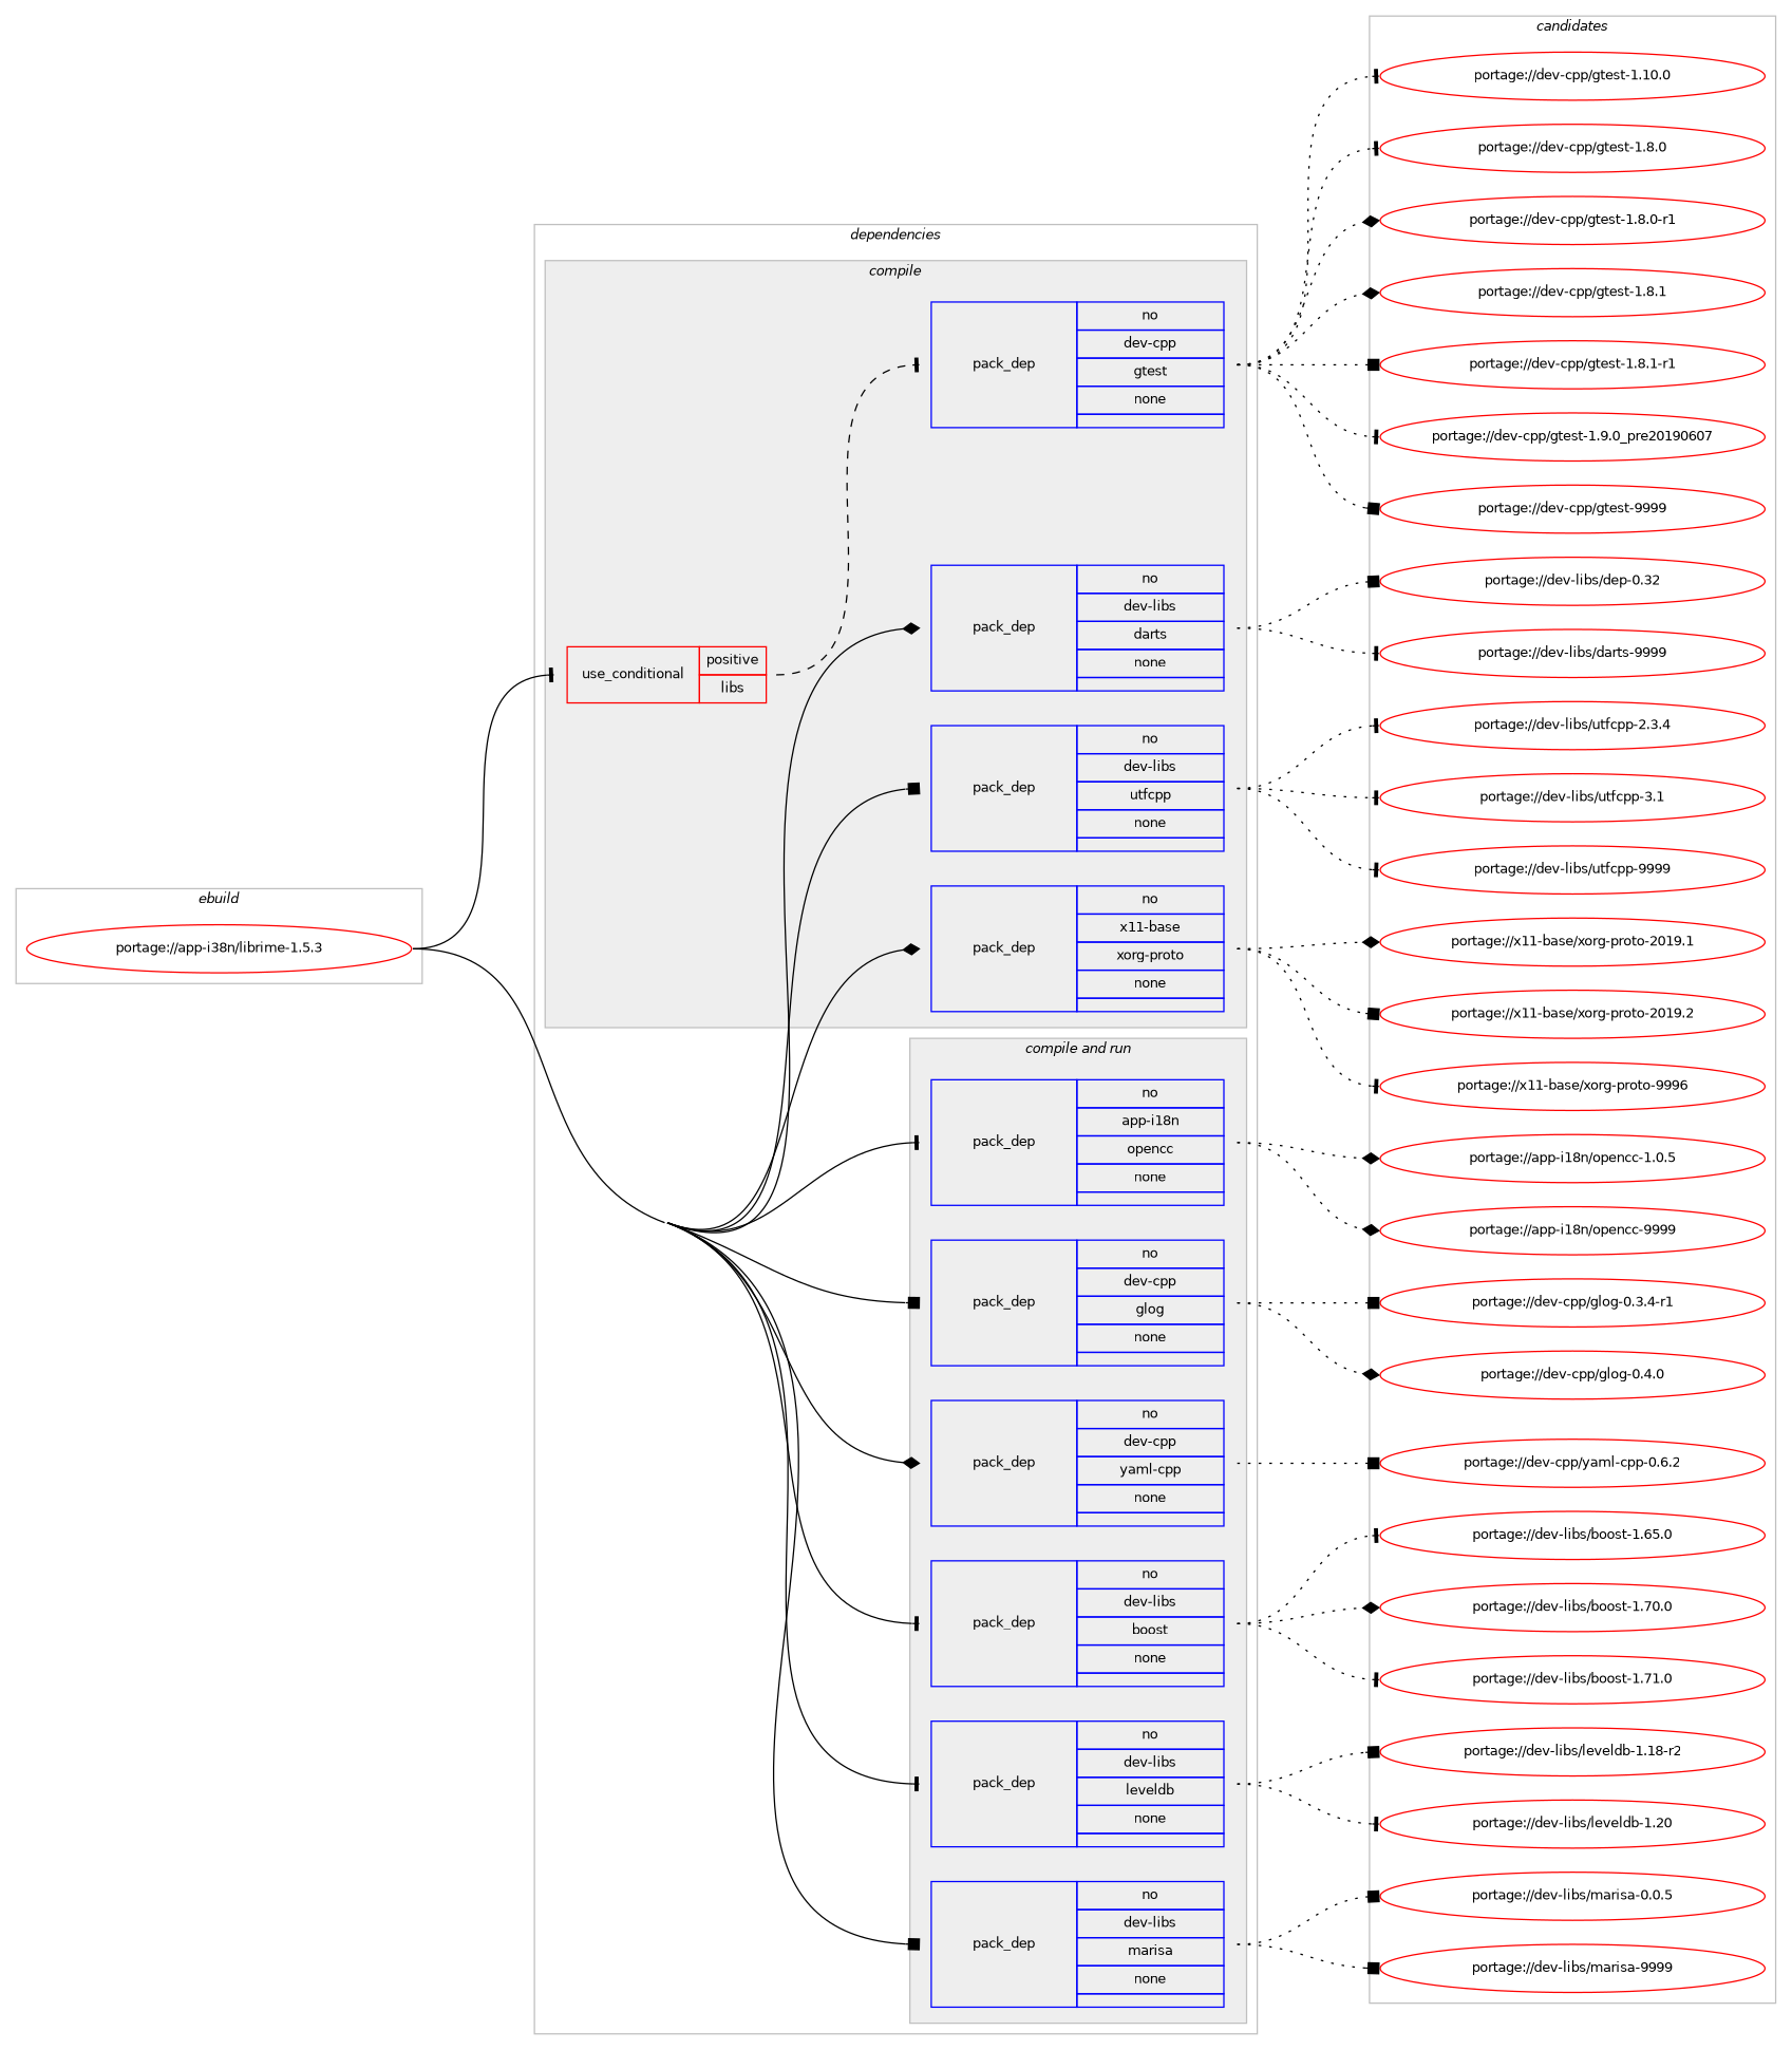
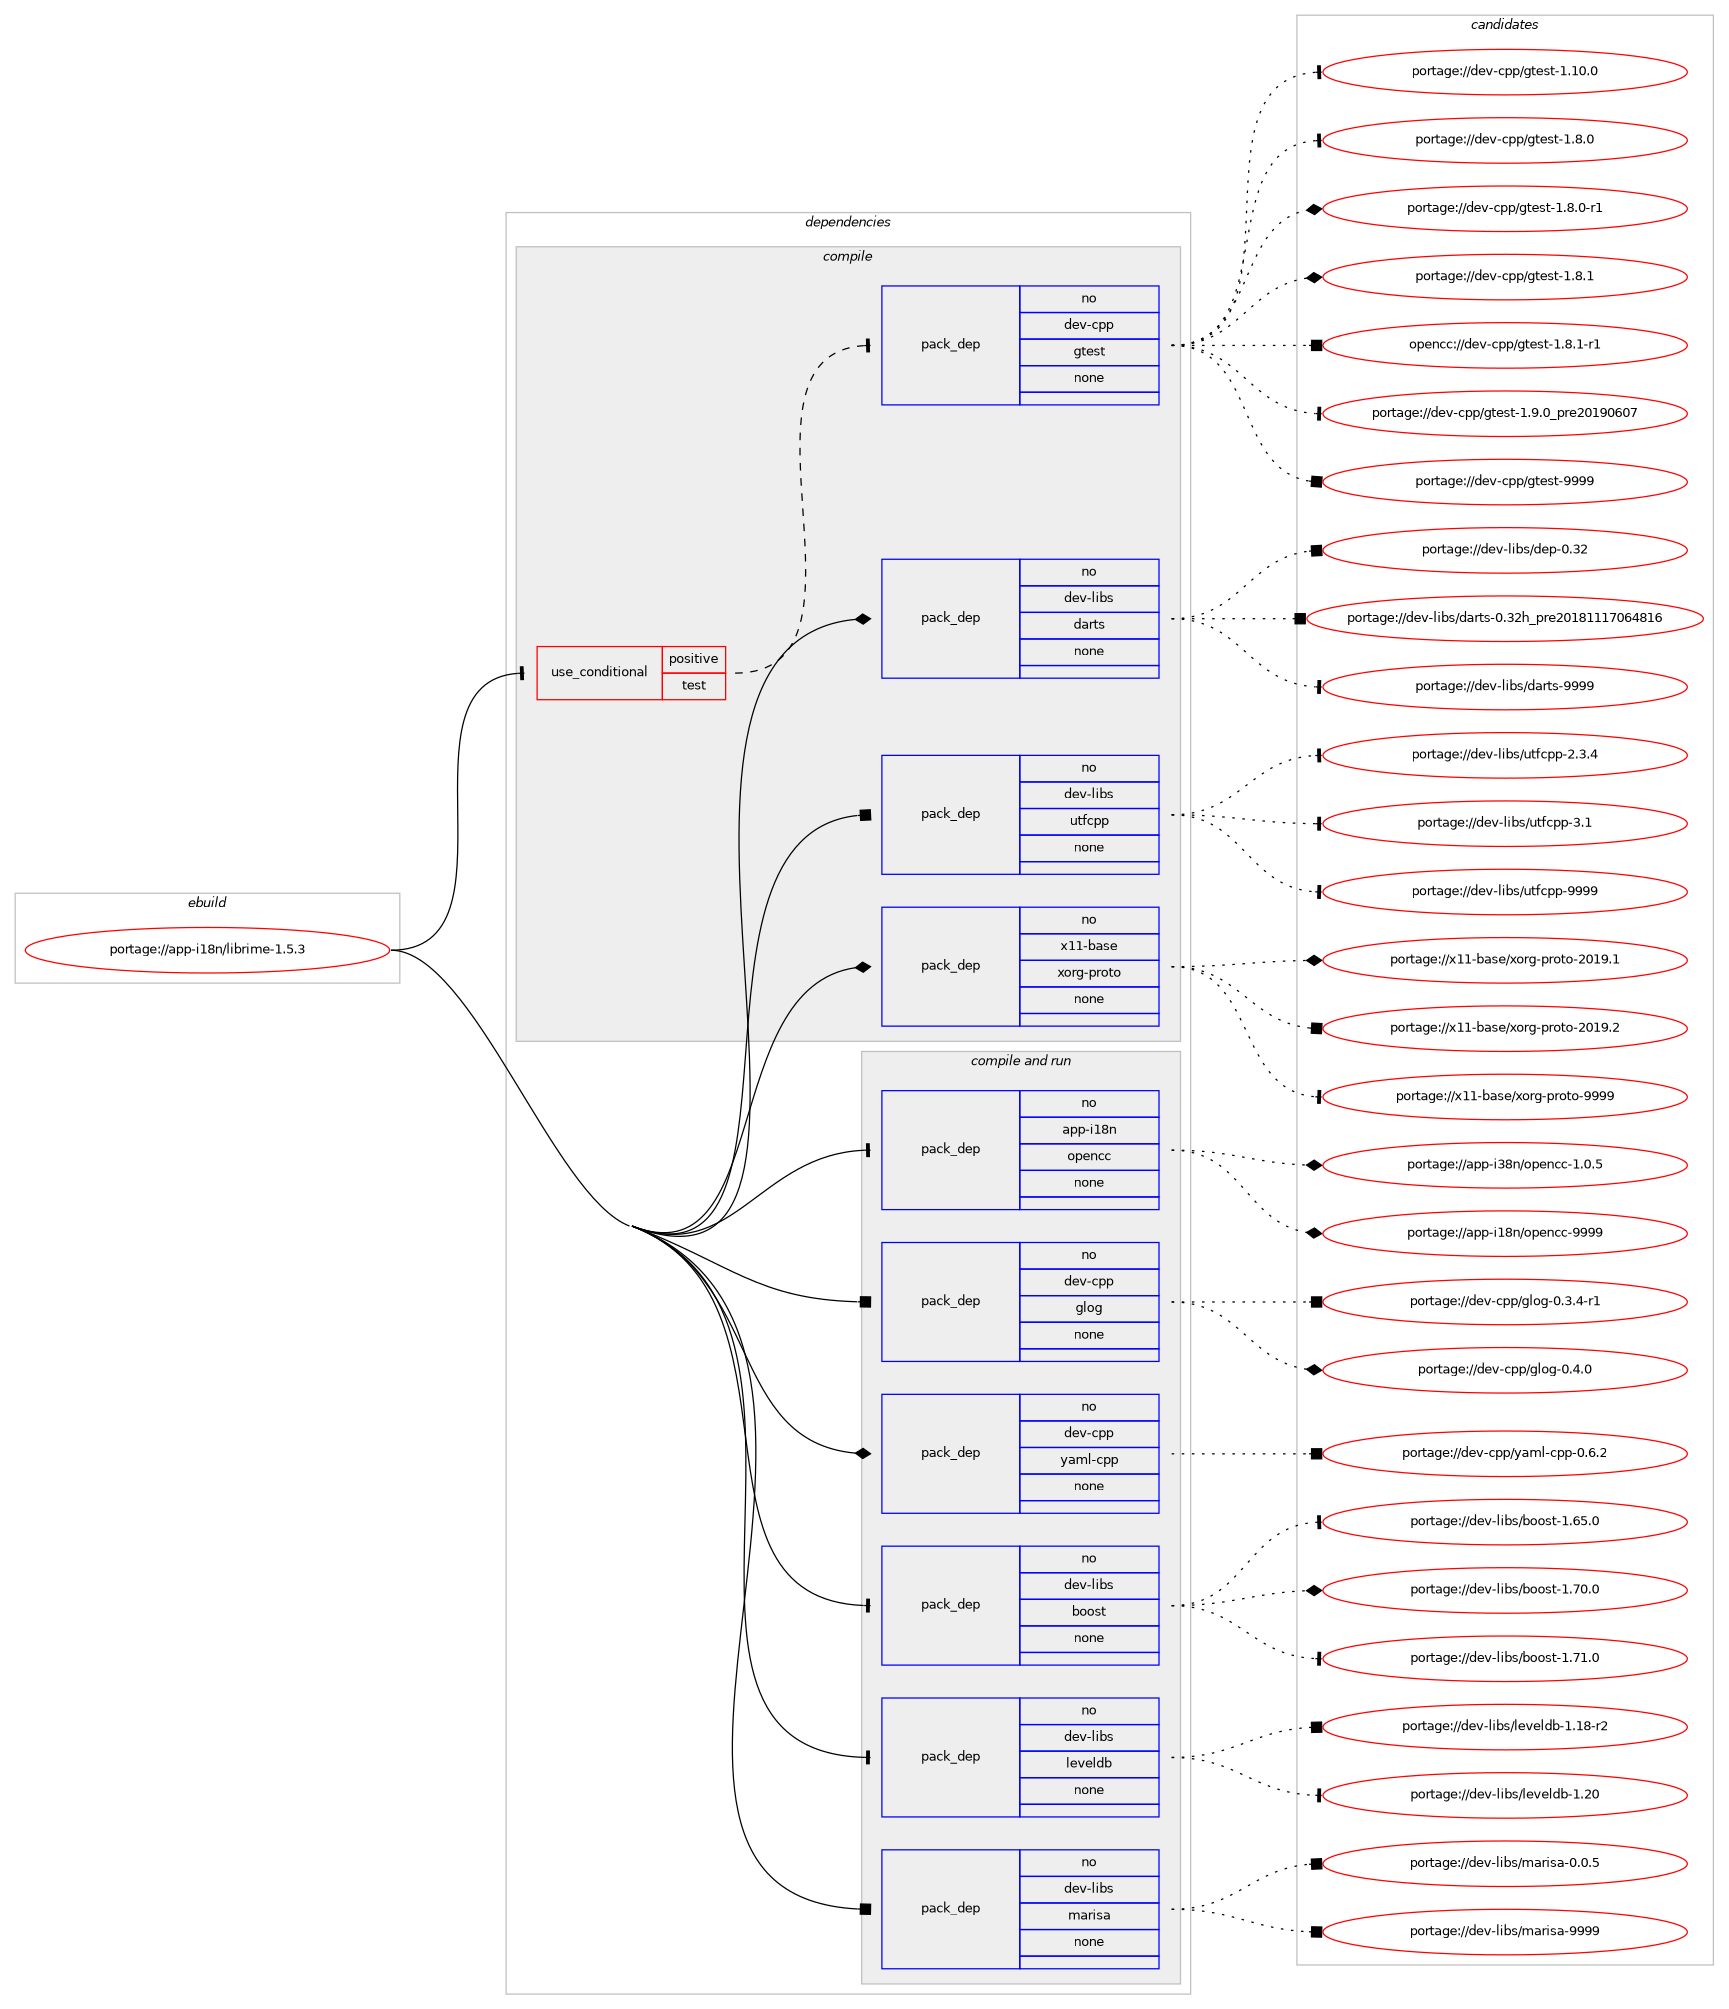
  digraph {
    compound=true
    concentrate=true
    fontname=Helvetica
    fontsize=10
    newrank=true
    rankdir=LR
    ranksep=1.5
    node [color=red fontname=Helvetica fontsize=10]
    edge [arrowhead=tee headport=w style=dotted tailport=e weight=100]
-   n1 [label="portage://app-i38n/librime-1.5.3" width=4]
+   n1 [label="portage://app-i18n/librime-1.5.3" width=4]
    n2 [color=blue label=<<TABLE BORDER="0" CELLBORDER="1" CELLSPACING="0" CELLPADDING="4" WIDTH="220"><TR><TD ROWSPAN="6" CELLPADDING="30">pack_dep</TD></TR><TR><TD WIDTH="110">no</TD></TR><TR><TD>dev-cpp</TD></TR><TR><TD>gtest</TD></TR><TR><TD>none</TD></TR><TR><TD></TD></TR></TABLE>> shape=none]
-   n3 [label=<<TABLE BORDER="0" CELLBORDER="1" CELLSPACING="0" CELLPADDING="4"><TR><TD ROWSPAN="3" CELLPADDING="10">use_conditional</TD></TR><TR><TD>positive</TD></TR><TR><TD>libs</TD></TR></TABLE>> shape=none]
+   n3 [label=<<TABLE BORDER="0" CELLBORDER="1" CELLSPACING="0" CELLPADDING="4"><TR><TD ROWSPAN="3" CELLPADDING="10">use_conditional</TD></TR><TR><TD>positive</TD></TR><TR><TD>test</TD></TR></TABLE>> shape=none]
    n4 [color=blue label=<<TABLE BORDER="0" CELLBORDER="1" CELLSPACING="0" CELLPADDING="4" WIDTH="220"><TR><TD ROWSPAN="6" CELLPADDING="30">pack_dep</TD></TR><TR><TD WIDTH="110">no</TD></TR><TR><TD>dev-libs</TD></TR><TR><TD>darts</TD></TR><TR><TD>none</TD></TR><TR><TD></TD></TR></TABLE>> shape=none]
    n5 [color=blue label=<<TABLE BORDER="0" CELLBORDER="1" CELLSPACING="0" CELLPADDING="4" WIDTH="220"><TR><TD ROWSPAN="6" CELLPADDING="30">pack_dep</TD></TR><TR><TD WIDTH="110">no</TD></TR><TR><TD>dev-libs</TD></TR><TR><TD>utfcpp</TD></TR><TR><TD>none</TD></TR><TR><TD></TD></TR></TABLE>> shape=none]
    n6 [color=blue label=<<TABLE BORDER="0" CELLBORDER="1" CELLSPACING="0" CELLPADDING="4" WIDTH="220"><TR><TD ROWSPAN="6" CELLPADDING="30">pack_dep</TD></TR><TR><TD WIDTH="110">no</TD></TR><TR><TD>x11-base</TD></TR><TR><TD>xorg-proto</TD></TR><TR><TD>none</TD></TR><TR><TD></TD></TR></TABLE>> shape=none]
    n7 [color=blue label=<<TABLE BORDER="0" CELLBORDER="1" CELLSPACING="0" CELLPADDING="4" WIDTH="220"><TR><TD ROWSPAN="6" CELLPADDING="30">pack_dep</TD></TR><TR><TD WIDTH="110">no</TD></TR><TR><TD>app-i18n</TD></TR><TR><TD>opencc</TD></TR><TR><TD>none</TD></TR><TR><TD></TD></TR></TABLE>> shape=none]
    n8 [color=blue label=<<TABLE BORDER="0" CELLBORDER="1" CELLSPACING="0" CELLPADDING="4" WIDTH="220"><TR><TD ROWSPAN="6" CELLPADDING="30">pack_dep</TD></TR><TR><TD WIDTH="110">no</TD></TR><TR><TD>dev-cpp</TD></TR><TR><TD>glog</TD></TR><TR><TD>none</TD></TR><TR><TD></TD></TR></TABLE>> shape=none]
    n9 [color=blue label=<<TABLE BORDER="0" CELLBORDER="1" CELLSPACING="0" CELLPADDING="4" WIDTH="220"><TR><TD ROWSPAN="6" CELLPADDING="30">pack_dep</TD></TR><TR><TD WIDTH="110">no</TD></TR><TR><TD>dev-cpp</TD></TR><TR><TD>yaml-cpp</TD></TR><TR><TD>none</TD></TR><TR><TD></TD></TR></TABLE>> shape=none]
    n10 [color=blue label=<<TABLE BORDER="0" CELLBORDER="1" CELLSPACING="0" CELLPADDING="4" WIDTH="220"><TR><TD ROWSPAN="6" CELLPADDING="30">pack_dep</TD></TR><TR><TD WIDTH="110">no</TD></TR><TR><TD>dev-libs</TD></TR><TR><TD>boost</TD></TR><TR><TD>none</TD></TR><TR><TD></TD></TR></TABLE>> shape=none]
    n11 [color=blue label=<<TABLE BORDER="0" CELLBORDER="1" CELLSPACING="0" CELLPADDING="4" WIDTH="220"><TR><TD ROWSPAN="6" CELLPADDING="30">pack_dep</TD></TR><TR><TD WIDTH="110">no</TD></TR><TR><TD>dev-libs</TD></TR><TR><TD>leveldb</TD></TR><TR><TD>none</TD></TR><TR><TD></TD></TR></TABLE>> shape=none]
    n12 [color=blue label=<<TABLE BORDER="0" CELLBORDER="1" CELLSPACING="0" CELLPADDING="4" WIDTH="220"><TR><TD ROWSPAN="6" CELLPADDING="30">pack_dep</TD></TR><TR><TD WIDTH="110">no</TD></TR><TR><TD>dev-libs</TD></TR><TR><TD>marisa</TD></TR><TR><TD>none</TD></TR><TR><TD></TD></TR></TABLE>> shape=none]
    n13 [label="portage://dev-cpp/gtest-1.10.0" width=4]
    n14 [label="portage://dev-cpp/gtest-1.8.0" width=4]
    n15 [label="portage://dev-cpp/gtest-1.8.0-r1" width=4]
    n16 [label="portage://dev-cpp/gtest-1.8.1" width=4]
-   n17 [label="portage://dev-cpp/gtest-1.8.1-r1" width=4]
+   n17 [label="opencc://dev-cpp/gtest-1.8.1-r1" width=4]
    n18 [label="portage://dev-cpp/gtest-1.9.0_pre20190607" width=4]
    n19 [label="portage://dev-cpp/gtest-9999" width=4]
    n20 [label="portage://dev-libs/dep-0.32" width=4]
+   n21 [label="portage://dev-libs/darts-0.32h_pre20181117064816" width=4]
    n22 [label="portage://dev-libs/darts-9999" width=4]
    n23 [label="portage://dev-libs/utfcpp-2.3.4" width=4]
    n24 [label="portage://dev-libs/utfcpp-3.1" width=4]
    n25 [label="portage://dev-libs/utfcpp-9999" width=4]
    n26 [label="portage://x11-base/xorg-proto-2019.1" width=4]
    n27 [label="portage://x11-base/xorg-proto-2019.2" width=4]
-   n28 [label="portage://x11-base/xorg-proto-9996" width=4]
-   n29 [label="portage://app-i18n/opencc-1.0.5" width=4]
+   n28 [label="portage://x11-base/xorg-proto-9999" width=4]
+   n29 [label="portage://app-i38n/opencc-1.0.5" width=4]
    n30 [label="portage://app-i18n/opencc-9999" width=4]
    n31 [label="portage://dev-cpp/glog-0.3.4-r1" width=4]
    n32 [label="portage://dev-cpp/glog-0.4.0" width=4]
    n33 [label="portage://dev-cpp/yaml-cpp-0.6.2" width=4]
    n34 [label="portage://dev-libs/boost-1.65.0" width=4]
    n35 [label="portage://dev-libs/boost-1.70.0" width=4]
    n36 [label="portage://dev-libs/boost-1.71.0" width=4]
    n37 [label="portage://dev-libs/leveldb-1.18-r2" width=4]
    n38 [label="portage://dev-libs/leveldb-1.20" width=4]
    n39 [label="portage://dev-libs/marisa-0.0.5" width=4]
    n40 [label="portage://dev-libs/marisa-9999" width=4]
    subgraph cluster_1 {
      color=gray
      label=<<i>ebuild</i>>
      rank=same
      n1
    }
    subgraph cluster_2 {
      color=gray
      label=<<i>dependencies</i>>
      subgraph cluster_3 {
        color=gray
        fillcolor="#eeeeee"
        label=<<i>compile</i>>
        style=filled
        subgraph sub_4 {
          color=gray
          fillcolor="#eeeeee"
          label=<<i>compile</i>>
          style=filled
          n3
          subgraph sub_5 {
            color=gray
            fillcolor="#eeeeee"
            label=<<i>compile</i>>
            style=filled
            n2
          }
        }
        subgraph sub_6 {
          color=gray
          fillcolor="#eeeeee"
          label=<<i>compile</i>>
          style=filled
          n4
        }
        subgraph sub_7 {
          color=gray
          fillcolor="#eeeeee"
          label=<<i>compile</i>>
          style=filled
          n5
        }
        subgraph sub_8 {
          color=gray
          fillcolor="#eeeeee"
          label=<<i>compile</i>>
          style=filled
          n6
        }
      }
      subgraph cluster_9 {
        color=gray
        fillcolor="#eeeeee"
        label=<<i>compile and run</i>>
        style=filled
        subgraph sub_10 {
          color=gray
          fillcolor="#eeeeee"
          label=<<i>compile and run</i>>
          style=filled
          n7
        }
        subgraph sub_11 {
          color=gray
          fillcolor="#eeeeee"
          label=<<i>compile and run</i>>
          style=filled
          n8
        }
        subgraph sub_12 {
          color=gray
          fillcolor="#eeeeee"
          label=<<i>compile and run</i>>
          style=filled
          n9
        }
        subgraph sub_13 {
          color=gray
          fillcolor="#eeeeee"
          label=<<i>compile and run</i>>
          style=filled
          n10
        }
        subgraph sub_14 {
          color=gray
          fillcolor="#eeeeee"
          label=<<i>compile and run</i>>
          style=filled
          n11
        }
        subgraph sub_15 {
          color=gray
          fillcolor="#eeeeee"
          label=<<i>compile and run</i>>
          style=filled
          n12
        }
      }
      subgraph cluster_16 {
        color=gray
        fillcolor="#eeeeee"
        label=<<i>run</i>>
        style=filled
      }
    }
    subgraph cluster_17 {
      color=gray
      label=<<i>candidates</i>>
      rank=same
      subgraph sub_18 {
        color=black
        label=<<i>candidates</i>>
        nodesep=1
        rank=same
        n13
        n14
        n15
        n16
        n17
        n18
        n19
      }
      subgraph sub_19 {
        color=black
        label=<<i>candidates</i>>
        nodesep=1
        rank=same
        n20
+       n21
        n22
      }
      subgraph sub_20 {
        color=black
        label=<<i>candidates</i>>
        nodesep=1
        rank=same
        n23
        n24
        n25
      }
      subgraph sub_21 {
        color=black
        label=<<i>candidates</i>>
        nodesep=1
        rank=same
        n26
        n27
        n28
      }
      subgraph sub_22 {
        color=black
        label=<<i>candidates</i>>
        nodesep=1
        rank=same
        n29
        n30
      }
      subgraph sub_23 {
        color=black
        label=<<i>candidates</i>>
        nodesep=1
        rank=same
        n31
        n32
      }
      subgraph sub_24 {
        color=black
        label=<<i>candidates</i>>
        nodesep=1
        rank=same
        n33
      }
      subgraph sub_25 {
        color=black
        label=<<i>candidates</i>>
        nodesep=1
        rank=same
        n34
        n35
        n36
      }
      subgraph sub_26 {
        color=black
        label=<<i>candidates</i>>
        nodesep=1
        rank=same
        n37
        n38
      }
      subgraph sub_27 {
        color=black
        label=<<i>candidates</i>>
        nodesep=1
        rank=same
        n39
        n40
      }
    }
    n1 -> n3 [style=solid weight=20]
    n1 -> n4 [arrowhead=diamond style=solid weight=20]
    n1 -> n5 [arrowhead=box style=solid weight=20]
    n1 -> n6 [arrowhead=diamond style=solid weight=20]
    n1 -> n7 [style=solid weight=20]
    n1 -> n8 [arrowhead=box style=solid weight=20]
    n1 -> n9 [arrowhead=diamond style=solid weight=20]
    n1 -> n10 [style=solid weight=20]
    n1 -> n11 [style=solid weight=20]
    n1 -> n12 [arrowhead=box style=solid weight=20]
    n2 -> n13
    n2 -> n14
    n2 -> n15 [arrowhead=diamond]
    n2 -> n16 [arrowhead=diamond]
    n2 -> n17 [arrowhead=box]
    n2 -> n18
    n2 -> n19 [arrowhead=box]
    n3 -> n2 [style=dashed weight=20]
    n4 -> n20 [arrowhead=box]
+   n4 -> n21 [arrowhead=box]
    n4 -> n22
    n5 -> n23
    n5 -> n24
    n5 -> n25
    n6 -> n26 [arrowhead=diamond]
    n6 -> n27 [arrowhead=box]
    n6 -> n28
    n7 -> n29 [arrowhead=diamond]
    n7 -> n30 [arrowhead=diamond]
    n8 -> n31 [arrowhead=box]
    n8 -> n32 [arrowhead=diamond]
    n9 -> n33 [arrowhead=box]
    n10 -> n34
    n10 -> n35 [arrowhead=diamond]
    n10 -> n36
    n11 -> n37 [arrowhead=box]
    n11 -> n38
    n12 -> n39 [arrowhead=box]
    n12 -> n40 [arrowhead=box]
  }
